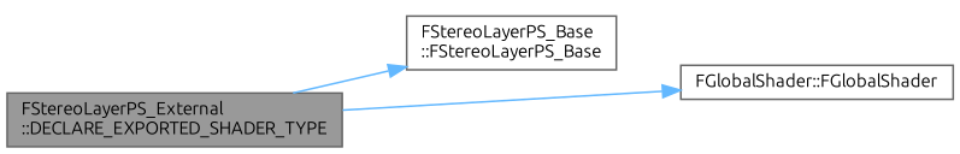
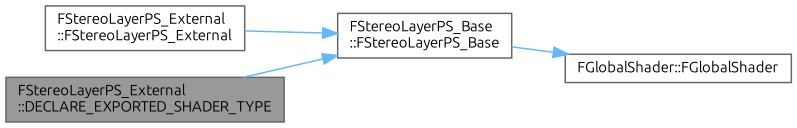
  digraph {
    fontname=Ubuntu
    rankdir=LR
    node [color=grey40 fillcolor=white fontname=Ubuntu fontsize=10 shape=box style=filled]
    edge [color=steelblue1 fontname=Ubuntu fontsize=10 labelfontname=Helvetica labelfontsize=10 style=solid]
    n1 [color=gray40 fillcolor=grey60 fontcolor=black height=0.2 label="FStereoLayerPS_External\l::DECLARE_EXPORTED_SHADER_TYPE" width=0.4]
    n2 [height=0.2 label="FStereoLayerPS_Base\l::FStereoLayerPS_Base" width=0.4]
+   n3 [height=0.2 label="FStereoLayerPS_External\l::FStereoLayerPS_External" width=0.4]
    n4 [height=0.2 label="FGlobalShader::FGlobalShader" width=0.4]
    n1 -> n2
-   n1 -> n4
+   n2 -> n4
+   n3 -> n2
  }
